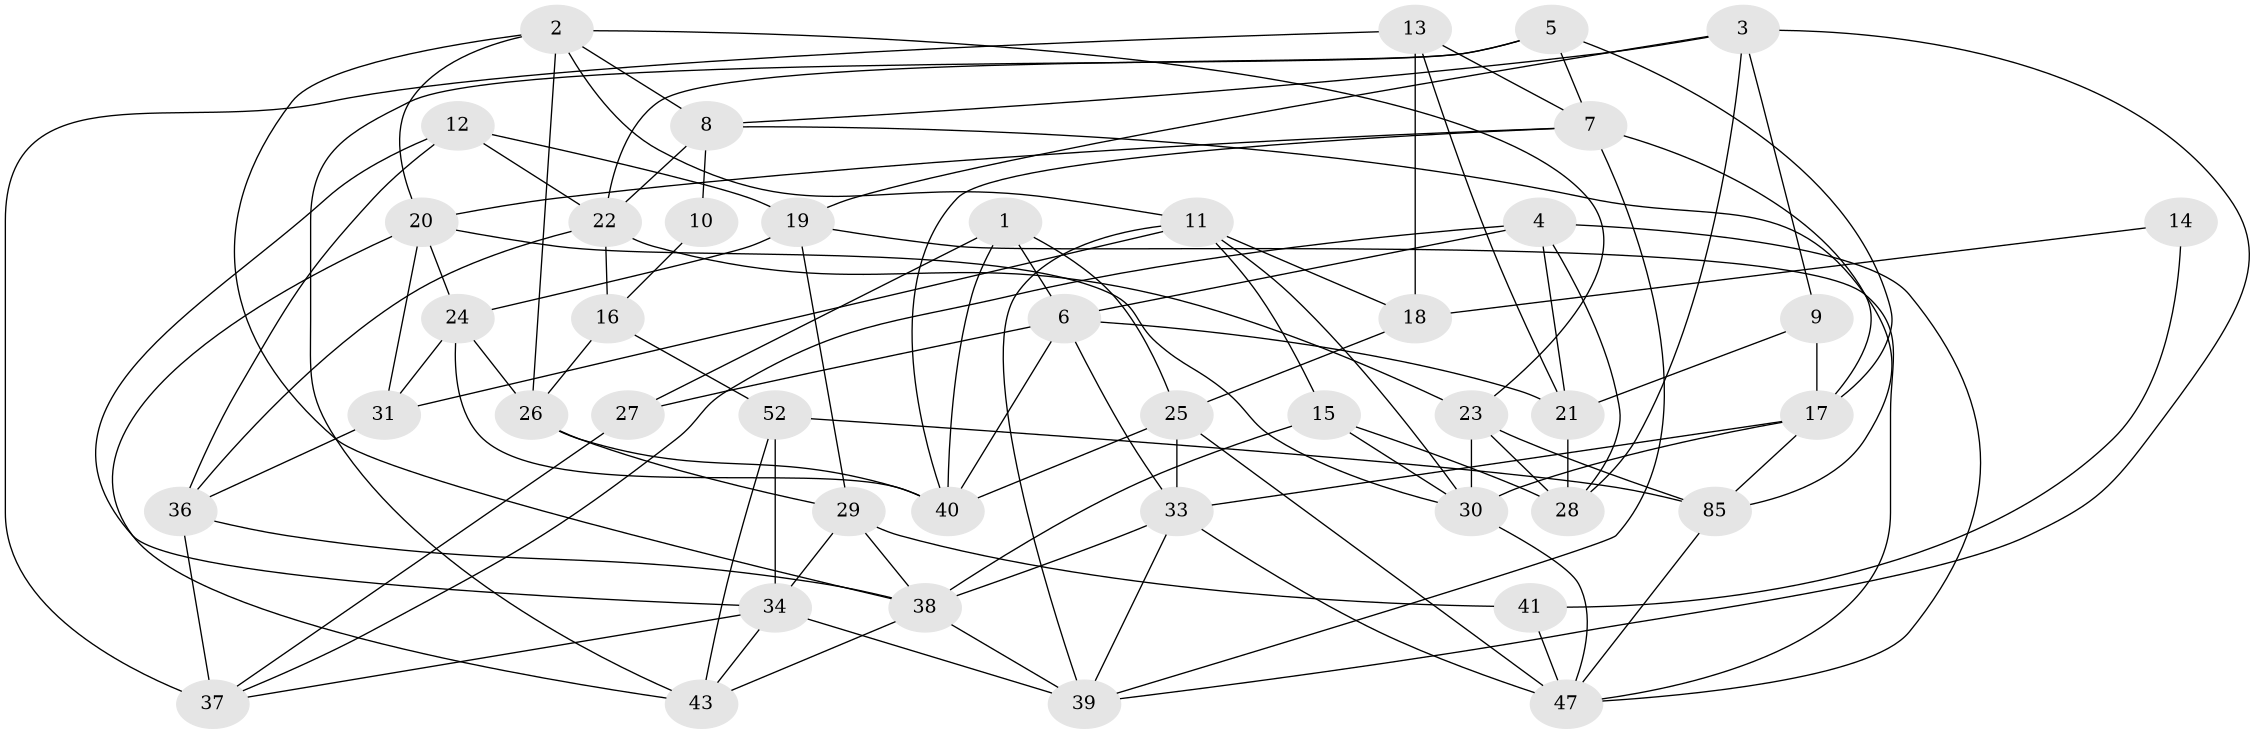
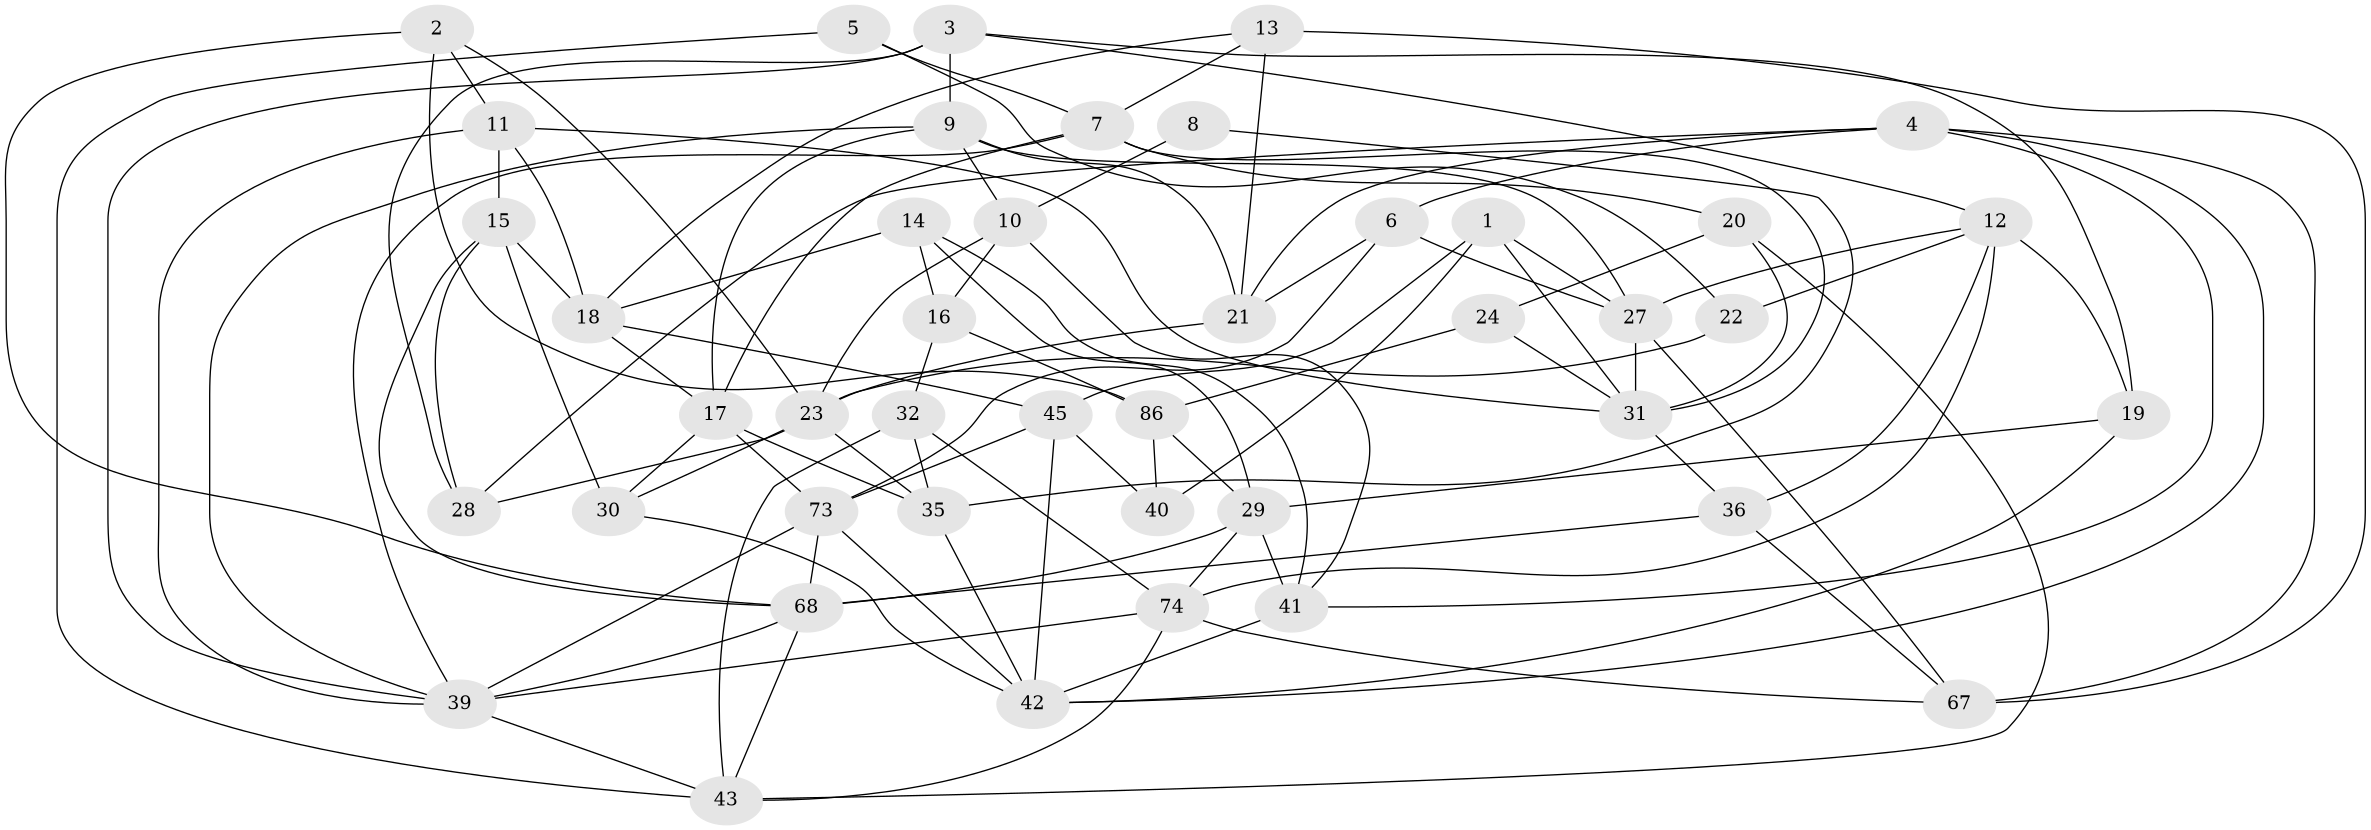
  graph {
    node [color=gray90 style=filled]
    edge [weight=1.0]
    1
-   25
+   25 [label=45]
    27
    31
    40
-   42 [label=47]
-   33
-   37
+   42
+   33 [label=73]
+   37 [label=67]
    36
    2
    8
    11
    20
    23
-   26
-   38
+   26 [label=86]
+   38 [label=68]
    22
    10
-   35 [label=85]
+   35
    39
    15
    18
    30
    43
    24
    28
    29
    3
    9
    12
    19
    21
    17
-   34
+   34 [label=74]
    4
    6
    41
    5
    7
    16
-   32 [label=52]
+   32
    13
    14
    1 -- 25
    1 -- 27
-   1 -- 6
+   1 -- 31
    1 -- 40
    25 -- 40
    25 -- 42 [weight=2.0]
    25 -- 33
+   27 -- 31
    27 -- 37
    31 -- 36
    33 -- 42
    33 -- 38
    33 -- 39
    36 -- 37
    36 -- 38
-   2 -- 8
    2 -- 11
-   2 -- 20
    2 -- 23
    2 -- 26
    2 -- 38
-   8 -- 22
    8 -- 10
    8 -- 35
    11 -- 31
    11 -- 39
    11 -- 15
    11 -- 18
-   11 -- 30
    20 -- 31
-   20 -- 30
    20 -- 43
    20 -- 24
    23 -- 35
    23 -- 30
    23 -- 28
    26 -- 40
    26 -- 29
    38 -- 39
    38 -- 43
-   22 -- 36 [weight=2.0]
    22 -- 23
+   10 -- 23
+   10 -- 41
    10 -- 16 [weight=2.0]
    35 -- 42 [weight=2.0]
+   39 -- 43
    15 -- 38 [weight=2.0]
+   15 -- 18
    15 -- 30
    15 -- 28
    18 -- 25
    30 -- 42
    24 -- 31
-   24 -- 40
    24 -- 26
    29 -- 38
    29 -- 34
    29 -- 41
    3 -- 39
    3 -- 28 [weight=2.0]
    3 -- 9
-   3 -- 8
+   3 -- 12
    3 -- 19
+   9 -- 27
+   9 -- 10
+   9 -- 39
    9 -- 21
    9 -- 17
+   12 -- 27
    12 -- 36
    12 -- 22
    12 -- 19
    12 -- 34
    19 -- 42
-   19 -- 24 [weight=2.0]
    19 -- 29
-   21 -- 28
+   21 -- 23
    17 -- 33
    17 -- 35
    17 -- 30
    34 -- 37
    34 -- 39
    34 -- 43
    4 -- 42
    4 -- 37
    4 -- 28
    4 -- 21
    4 -- 6
+   4 -- 41
    6 -- 27
-   6 -- 40
    6 -- 33
    6 -- 21
    41 -- 42 [weight=2.0]
    5 -- 22
    5 -- 43
-   5 -- 17
+   18 -- 17
    5 -- 7
-   7 -- 40
+   7 -- 31
    7 -- 20
    7 -- 39
    7 -- 17
    16 -- 26 [weight=2.0]
    16 -- 32
    32 -- 35
    32 -- 43
    32 -- 34
    13 -- 37 [weight=2.0]
    13 -- 18 [weight=2.0]
    13 -- 21 [weight=2.0]
    13 -- 7
    14 -- 18
+   14 -- 29
    14 -- 41
-   22 -- 16
+   14 -- 16
  }
